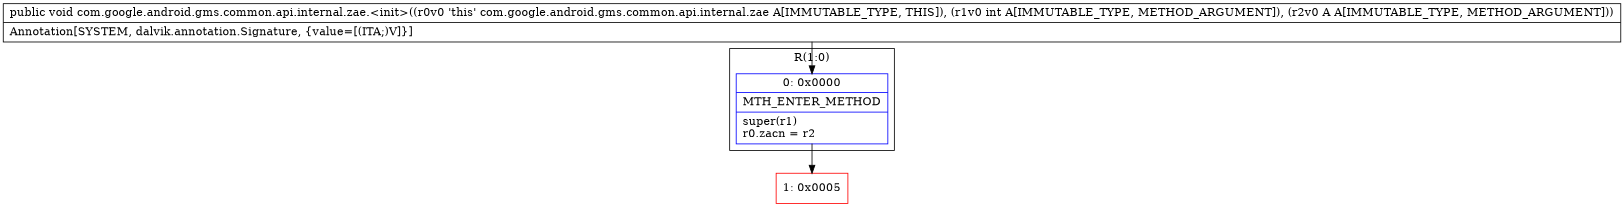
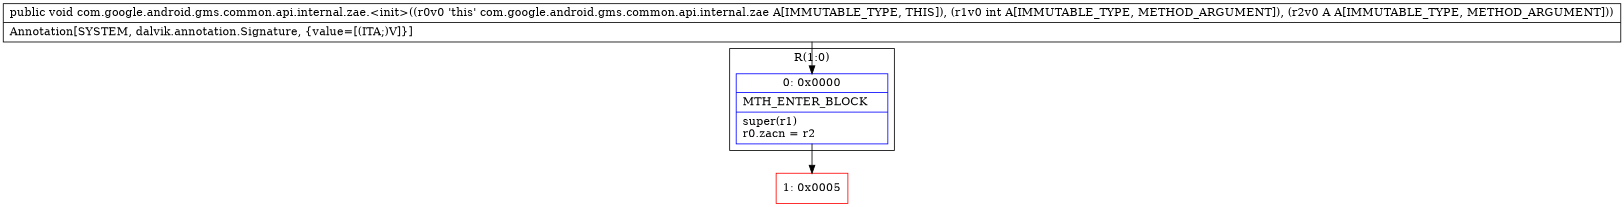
  digraph {
    node [shape=record]
-   n1 [color=blue label="{0\:\ 0x0000|MTH_ENTER_METHOD\l|super(r1)\lr0.zacn = r2\l}"]
+   n1 [color=blue label="{0\:\ 0x0000|MTH_ENTER_BLOCK\l|super(r1)\lr0.zacn = r2\l}"]
    n2 [color=red label="{1\:\ 0x0005}"]
    n3 [label="{public void com.google.android.gms.common.api.internal.zae.\<init\>((r0v0 'this' com.google.android.gms.common.api.internal.zae A[IMMUTABLE_TYPE, THIS]), (r1v0 int A[IMMUTABLE_TYPE, METHOD_ARGUMENT]), (r2v0 A A[IMMUTABLE_TYPE, METHOD_ARGUMENT]))  | Annotation[SYSTEM, dalvik.annotation.Signature, \{value=[(ITA;)V]\}]\l}"]
    subgraph cluster_1 {
      label="R(1:0)"
      n1
    }
    n1 -> n2
    n3 -> n1
  }
